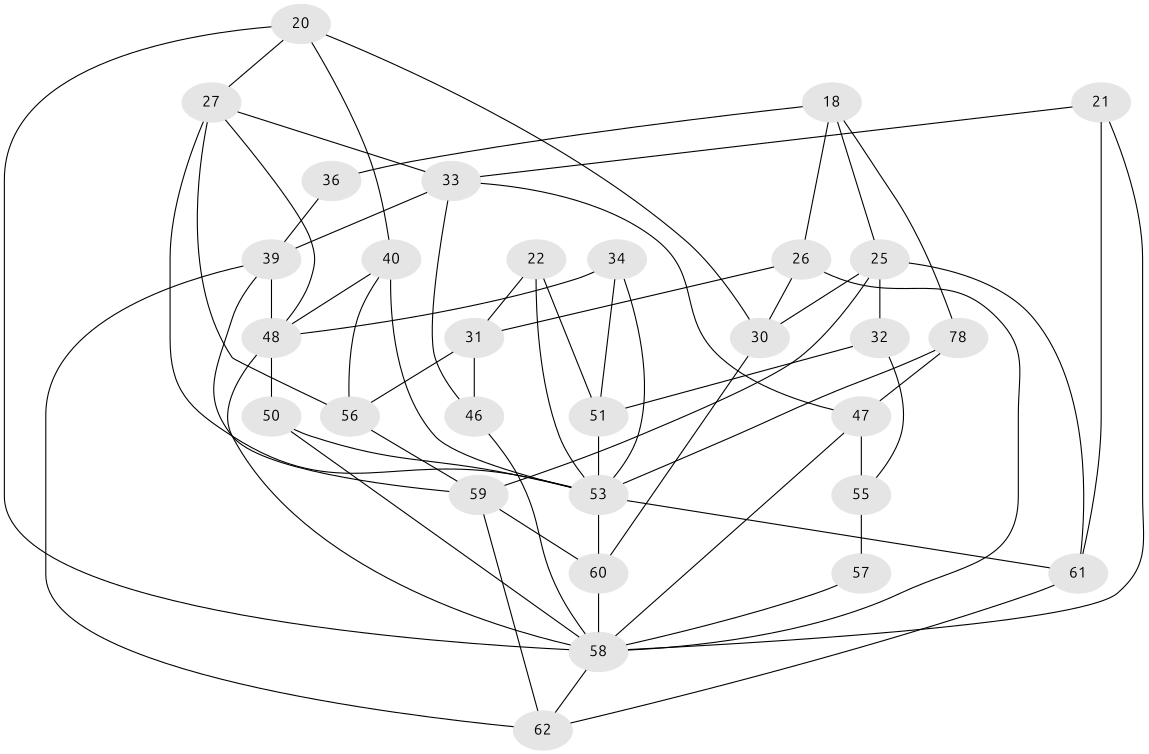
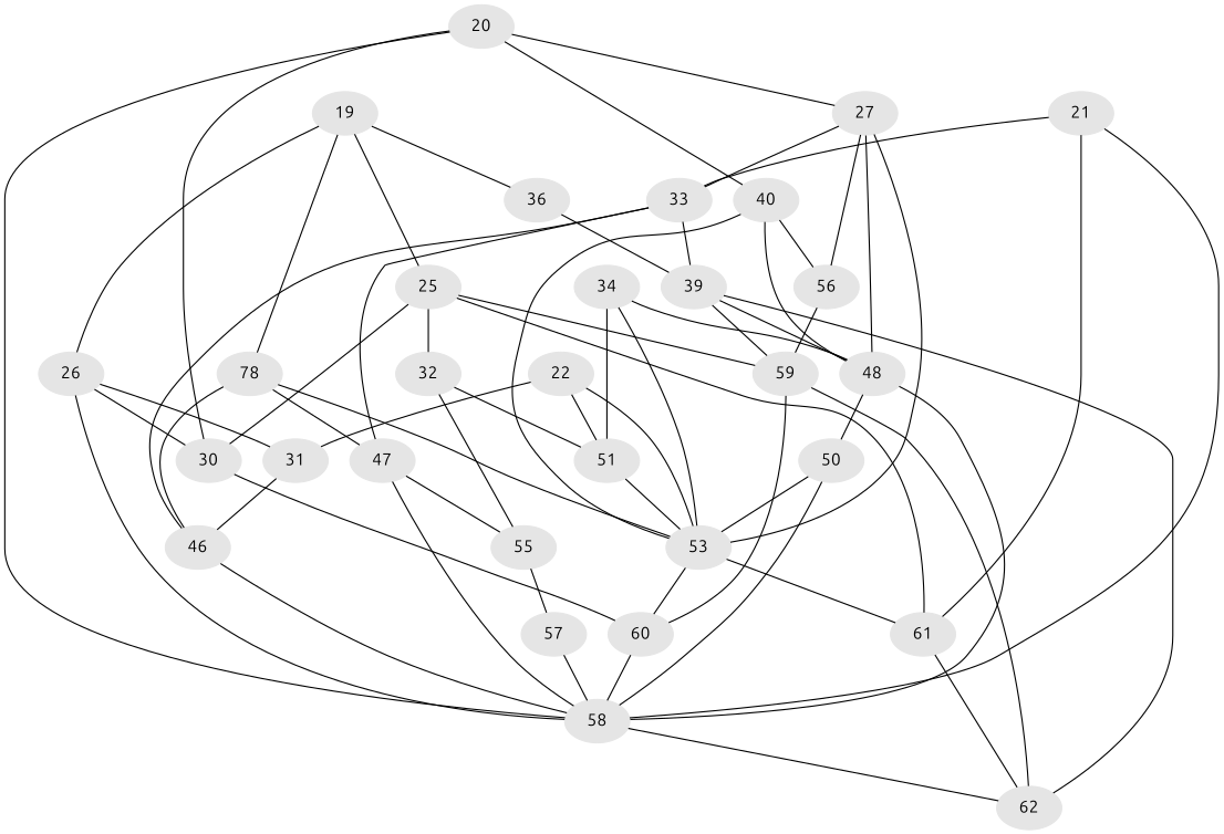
  graph {
    fontname=Ubuntu
    node [color=gray90 fontname=Ubuntu style=filled]
    edge [fontname=Ubuntu]
    25 [super="+9+10"]
    30
    61 [super="+8"]
    32
    59 [super="+49+52"]
-   19 [label=18]
+   19
    26 [super="+13"]
    n8 [label=78]
    36
    58 [super="+15+41"]
    31
    53 [super="+46+43+45"]
    n13 [label=46]
    47
    39 [super="+24"]
    27 [super="+1+4"]
    33 [super="+17"]
    48 [super="+2+23"]
    56 [super="+38"]
    20
    40
    60
    62 [super="+37+42"]
    21
    22
    51 [super="+18"]
    55
    57 [super="+29"]
    50 [super="+14"]
    34
    25 -- 30
    25 -- 61 [weight=2]
    25 -- 32
    25 -- 59 [weight=2]
    30 -- 60
    61 -- 62
    32 -- 51
    32 -- 55
    59 -- 60 [weight=2]
    59 -- 62 [weight=2]
    19 -- 25
    19 -- 26
    19 -- n8
    19 -- 36
    26 -- 30
    26 -- 58 [weight=3]
    26 -- 31
    n8 -- 53
+   n8 -- n13
    n8 -- 47
    36 -- 39
    58 -- 62 [weight=3]
    31 -- n13
-   31 -- 56
    53 -- 61
    53 -- 60
    n13 -- 58
    47 -- 58
    47 -- 55
    39 -- 59
    39 -- 48 [weight=2]
    39 -- 62 [weight=2]
    27 -- 53 [weight=3]
    27 -- 33
    27 -- 48
    27 -- 56 [weight=2]
    33 -- n13
    33 -- 47
    33 -- 39 [weight=2]
    48 -- 58
    48 -- 50 [weight=2]
    56 -- 59 [weight=2]
    20 -- 30
    20 -- 58
    20 -- 27
    20 -- 40
    40 -- 53
    40 -- 48
    40 -- 56
    60 -- 58 [weight=3]
    21 -- 61 [weight=2]
    21 -- 58
    21 -- 33
    22 -- 31
    22 -- 53
    22 -- 51 [weight=2]
    51 -- 53
    55 -- 57 [weight=2]
    57 -- 58 [weight=3]
    50 -- 58
    50 -- 53
    34 -- 53
    34 -- 48
    34 -- 51 [weight=2]
  }
